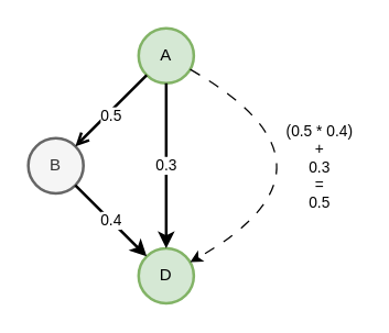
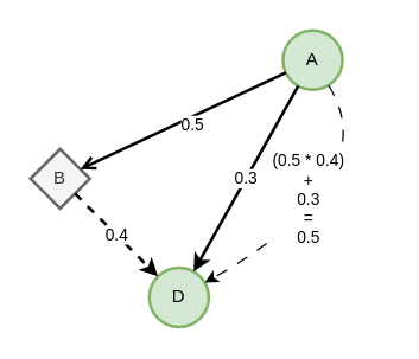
  <mxCell id="0" />
  <mxCell id="1" parent="0" />
- <mxCell id="2" value="A" style="ellipse;whiteSpace=wrap;html=1;aspect=fixed;fillColor=#d5e8d4;strokeColor=#82b366;strokeWidth=2;" vertex="1" parent="1"><mxGeometry x="100" y="20" width="40" height="40" as="geometry" /></mxCell>
- <mxCell id="3" value="B" style="ellipse;whiteSpace=wrap;html=1;aspect=fixed;fillColor=#f5f5f5;fontColor=#333333;strokeColor=#666666;strokeWidth=2;" vertex="1" parent="1"><mxGeometry x="20" y="100" width="40" height="40" as="geometry" /></mxCell>
+ <mxCell id="2" value="A" style="ellipse;whiteSpace=wrap;html=1;aspect=fixed;fillColor=#d5e8d4;strokeColor=#82b366;strokeWidth=2;" vertex="1" parent="1"><mxGeometry x="190" y="20" width="40" height="40" as="geometry" /></mxCell>
+ <mxCell id="3" value="B" style="rhombus;whiteSpace=wrap;html=1;aspect=fixed;fillColor=#f5f5f5;fontColor=#333333;strokeColor=#666666;strokeWidth=2;" vertex="1" parent="1"><mxGeometry x="20" y="100" width="40" height="40" as="geometry" /></mxCell>
  <mxCell id="4" value="D" style="ellipse;whiteSpace=wrap;html=1;aspect=fixed;fillColor=#d5e8d4;strokeColor=#82b366;strokeWidth=2;" vertex="1" parent="1"><mxGeometry x="100" y="180" width="40" height="40" as="geometry" /></mxCell>
  <mxCell id="5" value="" style="endArrow=open;html=1;rounded=0;strokeWidth=2;" edge="1" parent="1" source="2" target="3"><mxGeometry width="50" height="50" relative="1" as="geometry"><mxPoint x="-30" y="40" as="sourcePoint" /><mxPoint x="20" y="-10" as="targetPoint" /></mxGeometry></mxCell>
  <mxCell id="6" value="0.5" style="edgeLabel;html=1;align=center;verticalAlign=middle;resizable=0;points=[];" vertex="1" connectable="0" parent="5"><mxGeometry x="-0.182" y="4" relative="1" as="geometry"><mxPoint x="-8" y="5" as="offset" /></mxGeometry></mxCell>
  <mxCell id="7" value="0.3" style="endArrow=classic;html=1;rounded=0;strokeWidth=2;" edge="1" parent="1" source="2" target="4"><mxGeometry width="50" height="50" relative="1" as="geometry"><mxPoint x="116" y="64" as="sourcePoint" /><mxPoint x="188.906" y="143.359" as="targetPoint" /><mxPoint as="offset" /></mxGeometry></mxCell>
- <mxCell id="8" value="0.4" style="endArrow=classic;html=1;rounded=0;strokeWidth=2;" edge="1" parent="1" source="3" target="4"><mxGeometry width="50" height="50" relative="1" as="geometry"><mxPoint x="116" y="64" as="sourcePoint" /><mxPoint x="90" y="110" as="targetPoint" /></mxGeometry></mxCell>
+ <mxCell id="8" value="0.4" style="endArrow=classic;html=1;rounded=0;strokeWidth=2;dashed=1;" edge="1" parent="1" source="3" target="4"><mxGeometry width="50" height="50" relative="1" as="geometry"><mxPoint x="116" y="64" as="sourcePoint" /><mxPoint x="90" y="110" as="targetPoint" /></mxGeometry></mxCell>
  <mxCell id="9" value="" style="curved=1;endArrow=classic;html=1;rounded=0;dashed=1;dashPattern=8 8;strokeWidth=1;" edge="1" parent="1" source="2" target="4"><mxGeometry width="50" height="50" relative="1" as="geometry"><mxPoint x="170" y="500" as="sourcePoint" /><mxPoint x="-6.325" y="261.026" as="targetPoint" /><Array as="points"><mxPoint x="260" y="120" /></Array></mxGeometry></mxCell>
  <mxCell id="10" value="(0.5 * 0.4)&lt;div&gt;+&lt;/div&gt;&lt;div&gt;0.3&lt;/div&gt;&lt;div&gt;=&lt;/div&gt;&lt;div&gt;0.5&lt;/div&gt;" style="edgeLabel;html=1;align=center;verticalAlign=middle;resizable=0;points=[];" vertex="1" connectable="0" parent="9"><mxGeometry x="0.181" y="3" relative="1" as="geometry"><mxPoint x="-9" y="-15" as="offset" /></mxGeometry></mxCell>
